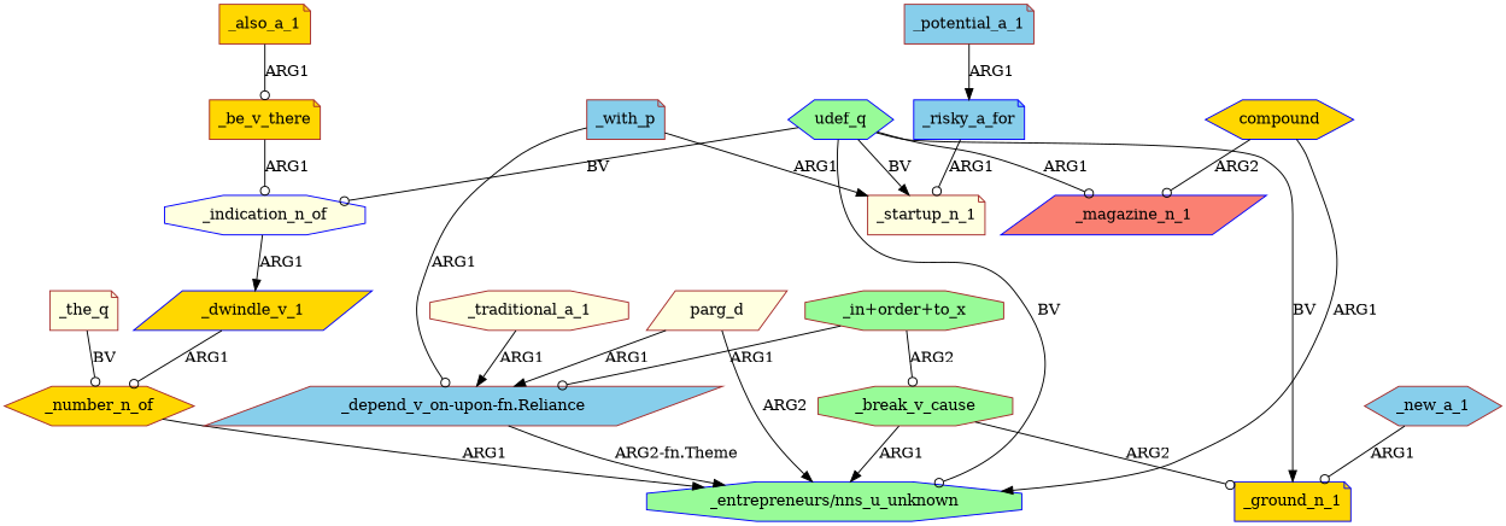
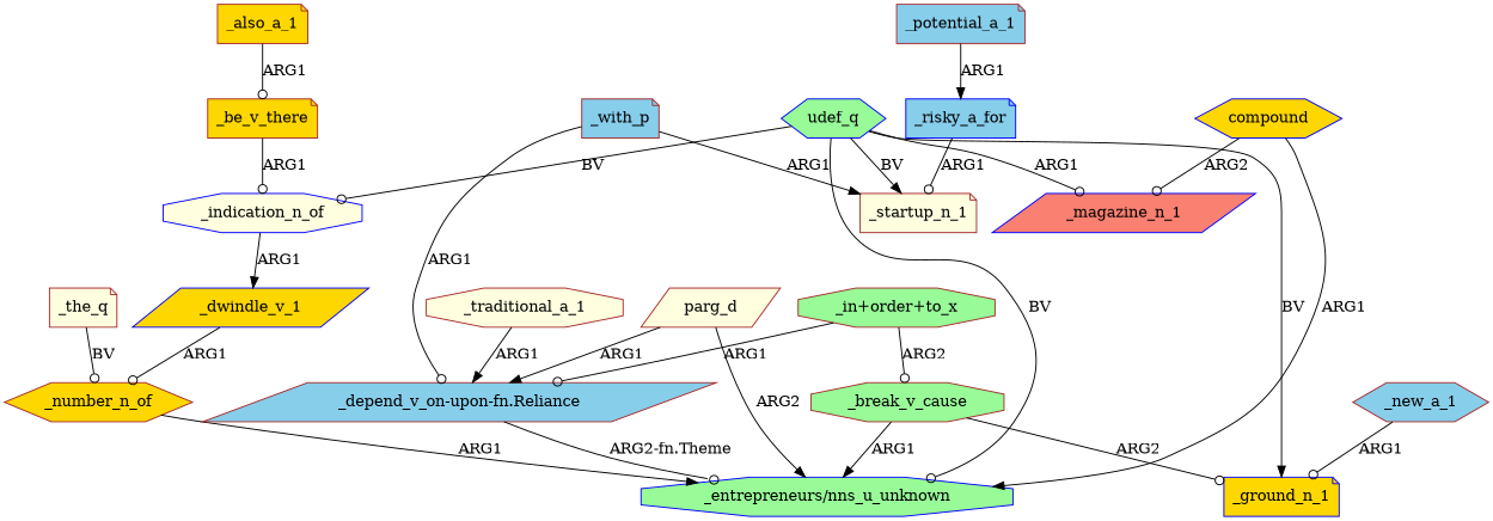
  digraph {
    node [color=brown fillcolor=gold shape=note style=filled]
    edge [arrowhead=odot]
    _indication_n_of [color=blue fillcolor=lightyellow shape=octagon]
    _be_v_there
    _dwindle_v_1 [color=blue shape=parallelogram]
    _number_n_of [shape=hexagon]
    udef_q [color=blue fillcolor=palegreen shape=hexagon]
    _ground_n_1 [color=blue]
    _startup_n_1 [fillcolor=lightyellow]
    "_entrepreneurs/nns_u_unknown" [color=blue fillcolor=palegreen shape=octagon]
    _magazine_n_1 [color=blue fillcolor=salmon shape=parallelogram]
    _the_q [fillcolor=lightyellow]
    parg_d [fillcolor=lightyellow shape=parallelogram]
    "_depend_v_on-upon-fn.Reliance" [fillcolor=skyblue shape=parallelogram]
    _with_p [fillcolor=skyblue]
    _also_a_1
    _potential_a_1 [fillcolor=skyblue]
    _risky_a_for [color=blue fillcolor=skyblue]
    _break_v_cause [fillcolor=palegreen shape=octagon]
    _traditional_a_1 [fillcolor=lightyellow shape=octagon]
    "_in+order+to_x" [fillcolor=palegreen shape=octagon]
    _new_a_1 [fillcolor=skyblue shape=hexagon]
    compound [color=blue shape=hexagon]
    _indication_n_of -> _dwindle_v_1 [arrowhead=normal label=ARG1]
    _be_v_there -> _indication_n_of [label=ARG1]
    _dwindle_v_1 -> _number_n_of [label=ARG1]
    _number_n_of -> "_entrepreneurs/nns_u_unknown" [arrowhead=normal label=ARG1]
    udef_q -> _indication_n_of [label=BV]
    udef_q -> _ground_n_1 [arrowhead=normal label=BV]
    udef_q -> _startup_n_1 [arrowhead=normal label=BV]
    udef_q -> "_entrepreneurs/nns_u_unknown" [label=BV]
    udef_q -> _magazine_n_1 [label=ARG1]
    _the_q -> _number_n_of [label=BV]
    parg_d -> "_entrepreneurs/nns_u_unknown" [arrowhead=normal label=ARG2]
    parg_d -> "_depend_v_on-upon-fn.Reliance" [arrowhead=normal label=ARG1]
-   "_depend_v_on-upon-fn.Reliance" -> "_entrepreneurs/nns_u_unknown" [arrowhead=normal label="ARG2-fn.Theme"]
+   "_depend_v_on-upon-fn.Reliance" -> "_entrepreneurs/nns_u_unknown" [label="ARG2-fn.Theme"]
    _with_p -> _startup_n_1 [arrowhead=normal label=ARG1]
    _with_p -> "_depend_v_on-upon-fn.Reliance" [label=ARG1]
    _also_a_1 -> _be_v_there [label=ARG1]
    _potential_a_1 -> _risky_a_for [arrowhead=normal label=ARG1]
    _risky_a_for -> _startup_n_1 [label=ARG1]
    _break_v_cause -> _ground_n_1 [label=ARG2]
    _break_v_cause -> "_entrepreneurs/nns_u_unknown" [arrowhead=normal label=ARG1]
    _traditional_a_1 -> "_depend_v_on-upon-fn.Reliance" [arrowhead=normal label=ARG1]
    "_in+order+to_x" -> "_depend_v_on-upon-fn.Reliance" [label=ARG1]
    "_in+order+to_x" -> _break_v_cause [label=ARG2]
    _new_a_1 -> _ground_n_1 [label=ARG1]
    compound -> "_entrepreneurs/nns_u_unknown" [arrowhead=normal label=ARG1]
    compound -> _magazine_n_1 [label=ARG2]
  }
